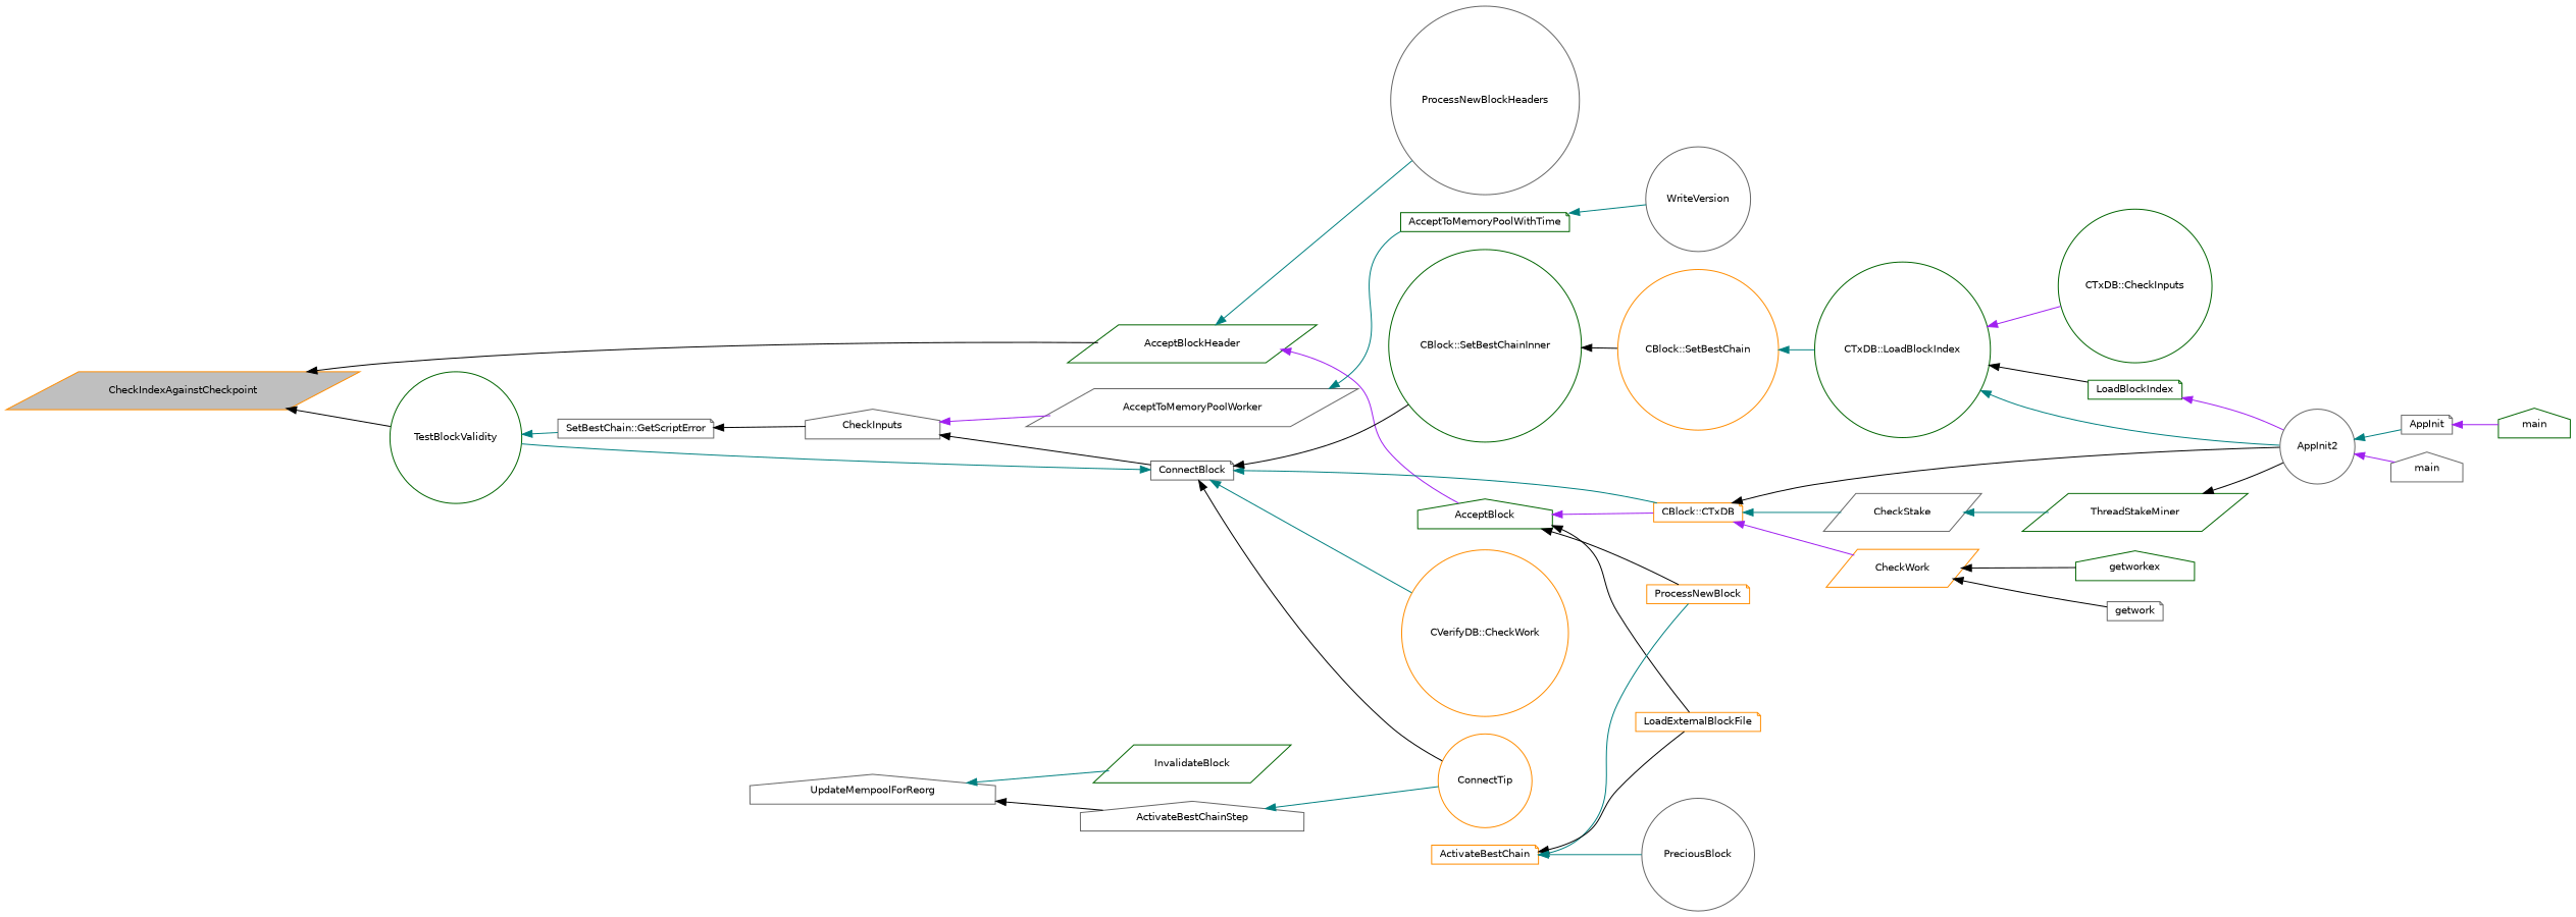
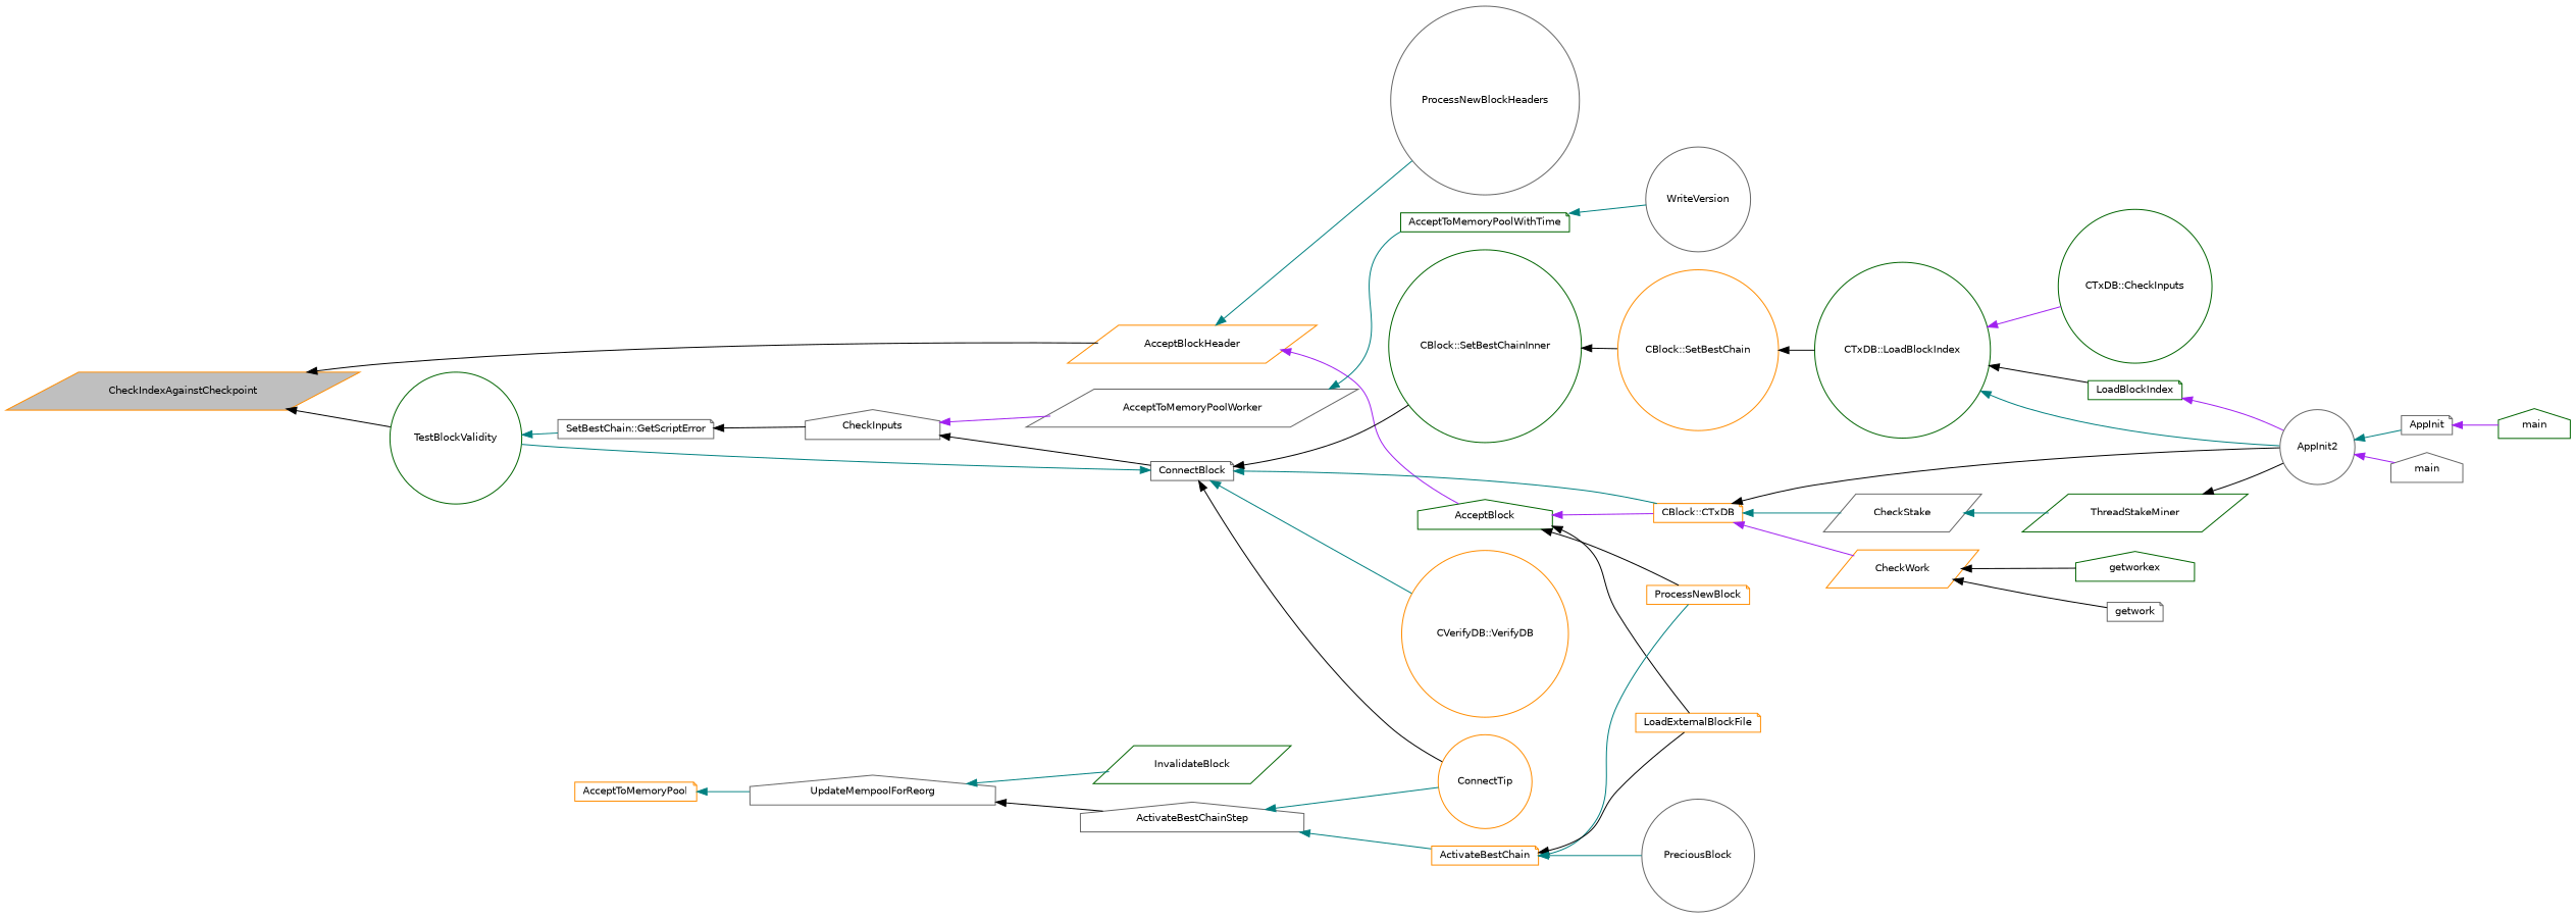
  digraph {
    rankdir=LR
    node [color=gray40 fillcolor=white fontname=Helvetica fontsize=10 shape=circle style=filled]
    edge [color=black dir=back fontname=Helvetica fontsize=10 labelfontname=Helvetica labelfontsize=10 style=solid]
    n1 [color=darkorange fillcolor=grey75 fontcolor=black height=0.2 label=CheckIndexAgainstCheckpoint shape=parallelogram width=0.4]
-   n2 [color=darkgreen height=0.2 label=AcceptBlockHeader shape=parallelogram width=0.4]
+   n2 [color=darkorange height=0.2 label=AcceptBlockHeader shape=parallelogram width=0.4]
    n3 [color=darkgreen height=0.2 label=TestBlockValidity width=0.4]
    n4 [height=0.2 label=ProcessNewBlockHeaders width=0.4]
    n5 [color=darkgreen height=0.2 label=AcceptBlock shape=house width=0.4]
    n6 [height=0.2 label="SetBestChain::GetScriptError" shape=note width=0.4]
    n7 [color=darkorange height=0.2 label="CBlock::CTxDB" shape=note width=0.4]
    n8 [color=darkorange height=0.2 label=ProcessNewBlock shape=note width=0.4]
    n9 [color=darkorange height=0.2 label=LoadExternalBlockFile shape=note width=0.4]
    n10 [height=0.2 label=AppInit2 width=0.4]
    n11 [color=darkorange height=0.2 label=CheckWork shape=parallelogram width=0.4]
    n12 [height=0.2 label=CheckStake shape=parallelogram width=0.4]
    n13 [height=0.2 label=AppInit shape=note width=0.4]
    n14 [height=0.2 label=main shape=house width=0.4]
    n15 [color=darkgreen height=0.2 label=getworkex shape=house width=0.4]
    n16 [height=0.2 label=getwork shape=note width=0.4]
    n17 [color=darkgreen height=0.2 label=ThreadStakeMiner shape=parallelogram width=0.4]
    n18 [color=darkgreen height=0.2 label=main shape=house width=0.4]
    n19 [height=0.2 label=CheckInputs shape=house width=0.4]
    n20 [height=0.2 label=AcceptToMemoryPoolWorker shape=parallelogram width=0.4]
    n21 [height=0.2 label=ConnectBlock shape=note width=0.4]
    n22 [color=darkgreen height=0.2 label=AcceptToMemoryPoolWithTime shape=note width=0.4]
    n23 [color=darkgreen height=0.2 label="CBlock::SetBestChainInner" width=0.4]
    n24 [color=darkorange height=0.2 label=ConnectTip width=0.4]
-   n25 [color=darkorange height=0.2 label="CVerifyDB::CheckWork" width=0.4]
+   n25 [color=darkorange height=0.2 label="CVerifyDB::VerifyDB" width=0.4]
    n26 [height=0.2 label=WriteVersion width=0.4]
+   n27 [color=darkorange height=0.2 label=AcceptToMemoryPool shape=note width=0.4]
    n28 [height=0.2 label=UpdateMempoolForReorg shape=house width=0.4]
    n29 [height=0.2 label=ActivateBestChainStep shape=house width=0.4]
    n30 [color=darkgreen height=0.2 label=InvalidateBlock shape=parallelogram width=0.4]
    n31 [color=darkorange height=0.2 label=ActivateBestChain shape=note width=0.4]
    n32 [height=0.2 label=PreciousBlock width=0.4]
    n33 [color=darkorange height=0.2 label="CBlock::SetBestChain" width=0.4]
    n34 [color=darkgreen height=0.2 label="CTxDB::LoadBlockIndex" width=0.4]
    n35 [color=darkgreen height=0.2 label=LoadBlockIndex shape=note width=0.4]
    n36 [color=darkgreen height=0.2 label="CTxDB::CheckInputs" width=0.4]
    n1 -> n2
    n1 -> n3
    n2 -> n4 [color=teal]
    n2 -> n5 [color=purple]
    n3 -> n6 [color=teal]
    n5 -> n7 [color=purple]
    n5 -> n8
    n5 -> n9
    n6 -> n19
    n7 -> n10
    n7 -> n11 [color=purple]
    n7 -> n12 [color=teal]
    n10 -> n13 [color=teal]
    n10 -> n14 [color=purple]
    n11 -> n15
    n11 -> n16
    n12 -> n17 [color=teal]
    n13 -> n18 [color=purple]
    n17 -> n10
    n19 -> n20 [color=purple]
    n19 -> n21
    n20 -> n22 [color=teal]
    n21 -> n3 [color=teal]
    n21 -> n7 [color=teal]
    n21 -> n23
    n21 -> n24
    n21 -> n25 [color=teal]
    n22 -> n26 [color=teal]
    n23 -> n33
+   n27 -> n28 [color=teal]
    n28 -> n29
    n28 -> n30 [color=teal]
    n29 -> n24 [color=teal]
+   n29 -> n31 [color=teal]
    n31 -> n8 [color=teal]
    n31 -> n9
    n31 -> n32 [color=teal]
-   n33 -> n34 [color=teal]
+   n33 -> n34
    n34 -> n10 [color=teal]
    n34 -> n35
    n34 -> n36 [color=purple]
    n35 -> n10 [color=purple]
  }
